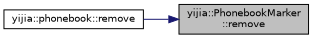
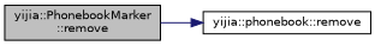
  digraph {
    rankdir=RL
    node [color=black fontname=Helvetica fontsize=10 shape=record style=filled]
    n1 [fillcolor=grey75 fontcolor=black height=0.2 label="yijia::PhonebookMarker\l::remove" width=0.4]
    n2 [fillcolor=white height=0.2 label="yijia::phonebook::remove" width=0.4]
-   n1 -> n2 [color=midnightblue dir=back fontname=Helvetica fontsize=10 labelfontname=Helvetica labelfontsize=10 style=solid]
+   n2 -> n1 [color=midnightblue dir=back fontname=Helvetica fontsize=10 labelfontname=Helvetica labelfontsize=10 style=solid]
  }
